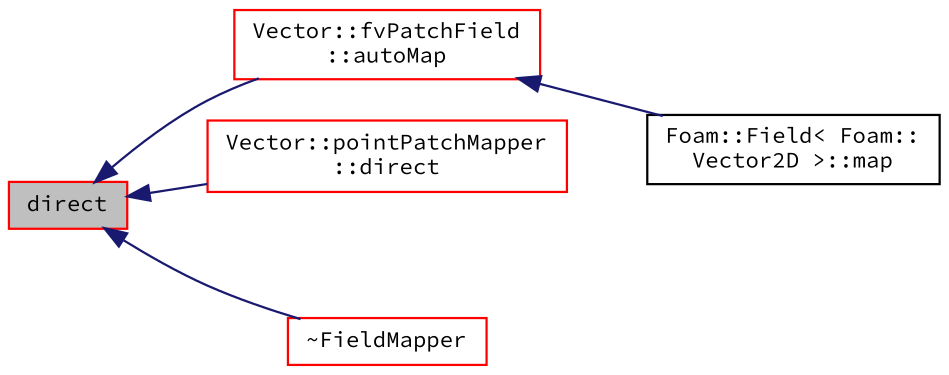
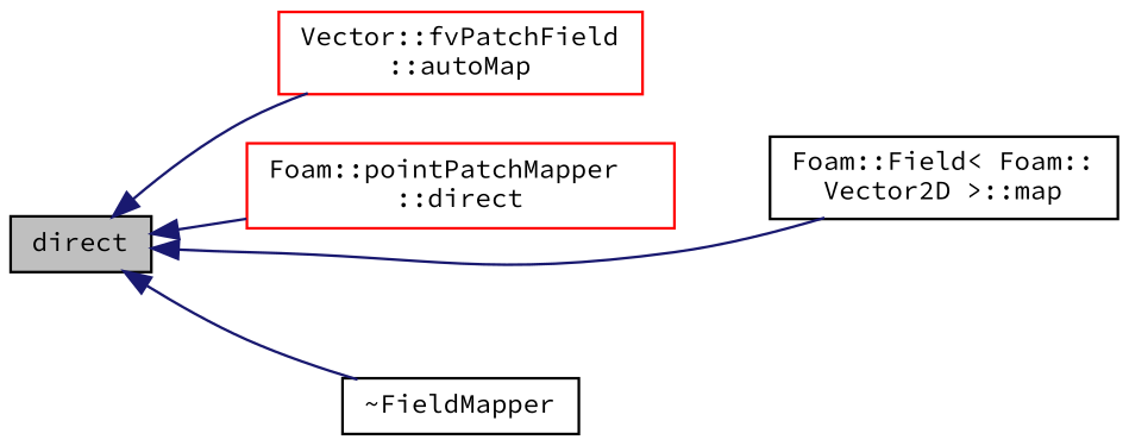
  digraph {
    fontname="Source Code Pro"
    rankdir=LR
    node [color=black fontname="Source Code Pro" fontsize=10 shape=record]
    edge [color=midnightblue dir=back fontname="Source Code Pro" fontsize=10 labelfontname=FreeSans labelfontsize=10 style=solid]
-   n1 [color=red fillcolor=grey75 fontcolor=black height=0.2 label=direct style=filled width=0.4]
+   n1 [fillcolor=grey75 fontcolor=black height=0.2 label=direct style=filled width=0.4]
    n2 [color=red height=0.2 label="Vector::fvPatchField\l::autoMap" width=0.4]
-   n3 [color=red height=0.2 label="Vector::pointPatchMapper\l::direct" width=0.4]
+   n3 [color=red height=0.2 label="Foam::pointPatchMapper\l::direct" width=0.4]
    n4 [height=0.2 label="Foam::Field\< Foam::\lVector2D \>::map" width=0.4]
-   n5 [color=red height=0.2 label="~FieldMapper" width=0.4]
+   n5 [height=0.2 label="~FieldMapper" width=0.4]
    n1 -> n2
    n1 -> n3
-   n2 -> n4
+   n1 -> n4
    n1 -> n5
  }
